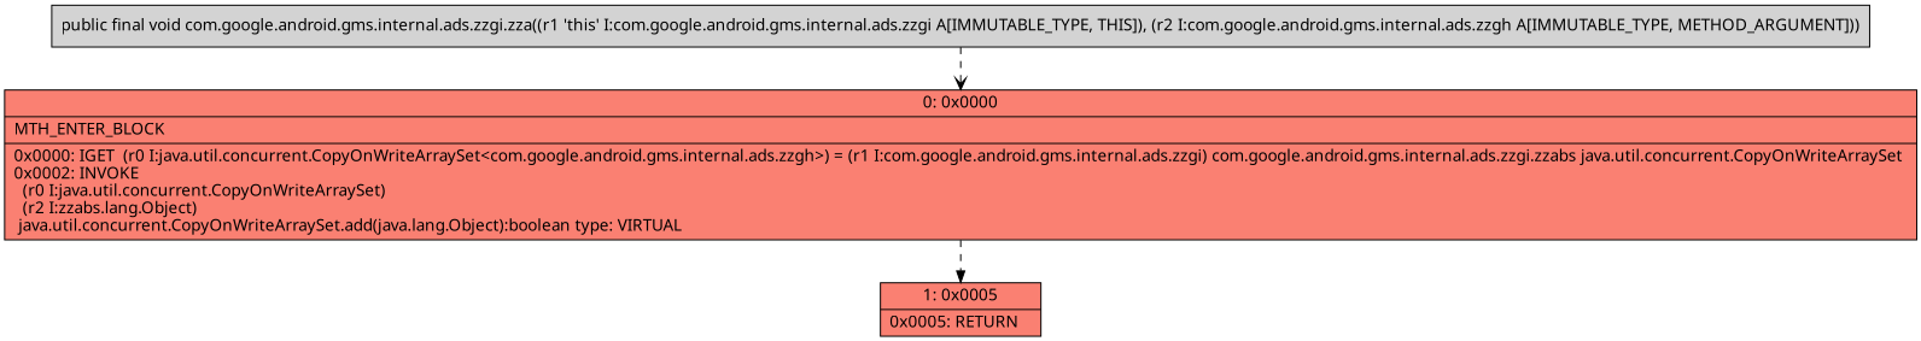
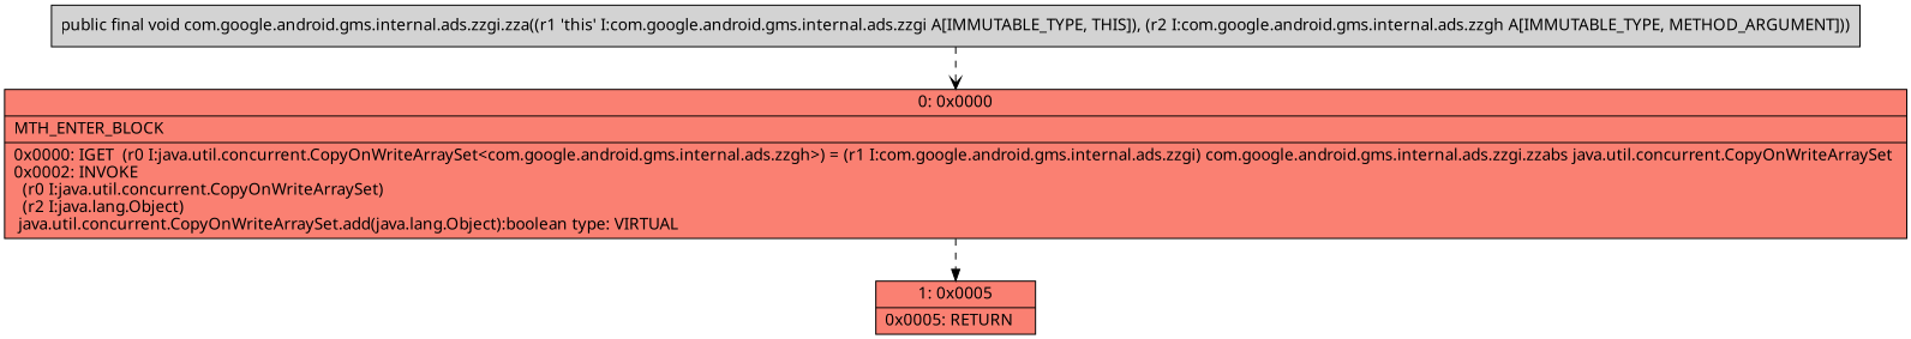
  digraph {
    fontname="Noto Sans"
    node [shape=record style=filled fillcolor=salmon fontname="Noto Sans"]
    edge [style=dashed fontname="Noto Sans"]
-   n1 [label="{0\:\ 0x0000|MTH_ENTER_BLOCK\l|0x0000: IGET  (r0 I:java.util.concurrent.CopyOnWriteArraySet\<com.google.android.gms.internal.ads.zzgh\>) = (r1 I:com.google.android.gms.internal.ads.zzgi) com.google.android.gms.internal.ads.zzgi.zzabs java.util.concurrent.CopyOnWriteArraySet \l0x0002: INVOKE  \l  (r0 I:java.util.concurrent.CopyOnWriteArraySet)\l  (r2 I:zzabs.lang.Object)\l java.util.concurrent.CopyOnWriteArraySet.add(java.lang.Object):boolean type: VIRTUAL \l}"]
+   n1 [label="{0\:\ 0x0000|MTH_ENTER_BLOCK\l|0x0000: IGET  (r0 I:java.util.concurrent.CopyOnWriteArraySet\<com.google.android.gms.internal.ads.zzgh\>) = (r1 I:com.google.android.gms.internal.ads.zzgi) com.google.android.gms.internal.ads.zzgi.zzabs java.util.concurrent.CopyOnWriteArraySet \l0x0002: INVOKE  \l  (r0 I:java.util.concurrent.CopyOnWriteArraySet)\l  (r2 I:java.lang.Object)\l java.util.concurrent.CopyOnWriteArraySet.add(java.lang.Object):boolean type: VIRTUAL \l}"]
    n2 [label="{1\:\ 0x0005|0x0005: RETURN   \l}"]
    n3 [label="{public final void com.google.android.gms.internal.ads.zzgi.zza((r1 'this' I:com.google.android.gms.internal.ads.zzgi A[IMMUTABLE_TYPE, THIS]), (r2 I:com.google.android.gms.internal.ads.zzgh A[IMMUTABLE_TYPE, METHOD_ARGUMENT])) }" fillcolor=lightgrey]
    n1 -> n2 [arrowhead=normal]
    n3 -> n1 [arrowhead=vee]
  }
